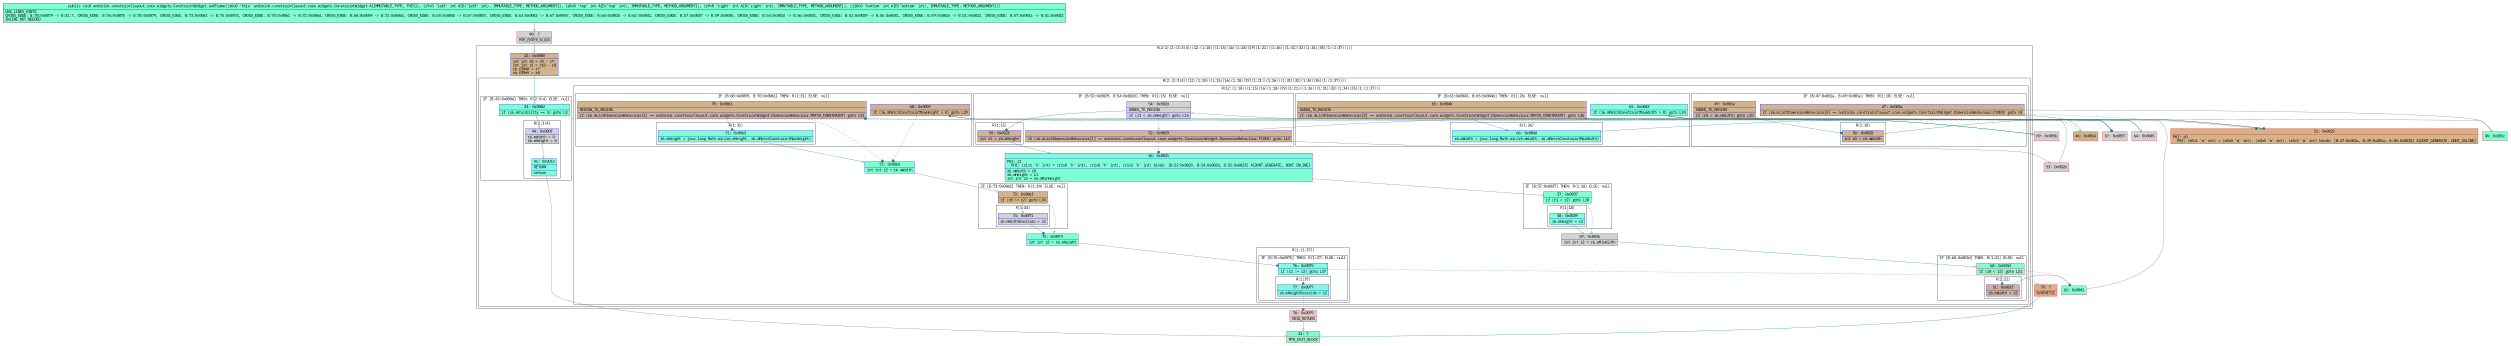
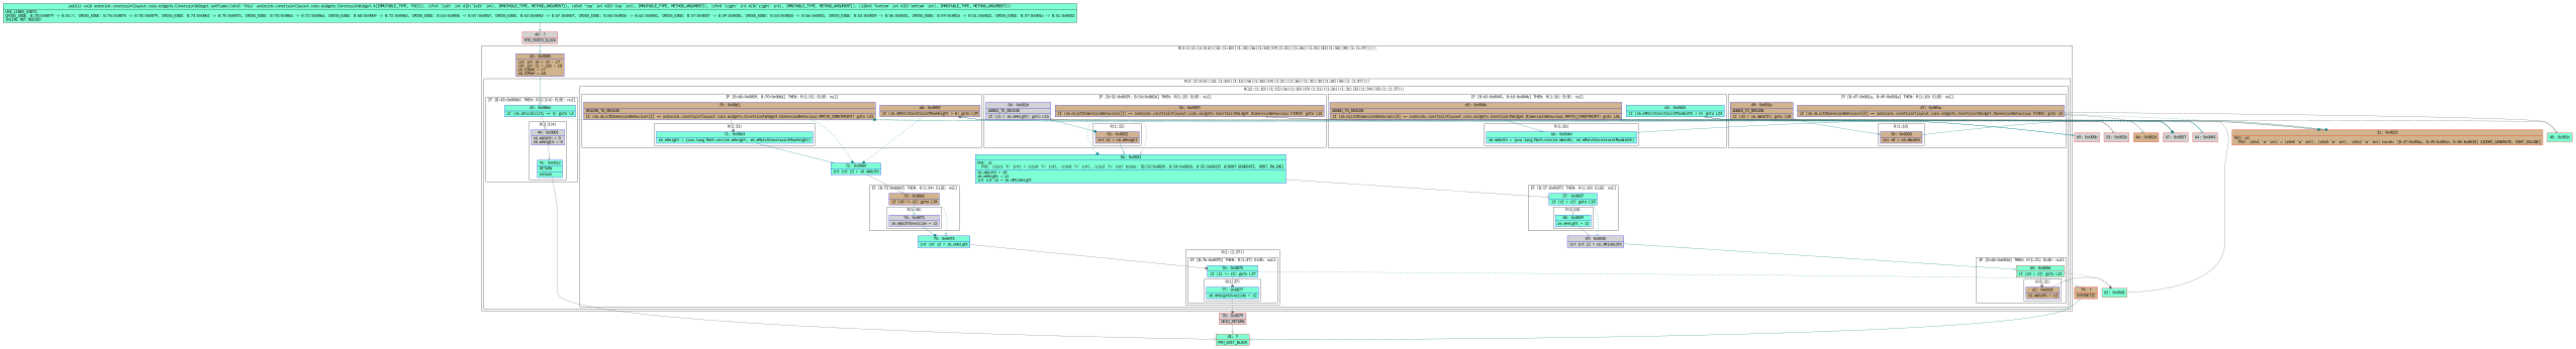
  digraph {
    fontname="IBM Plex Mono"
    node [color=blue fillcolor=aquamarine fontname="IBM Plex Mono" shape=record style=filled]
    edge [arrowhead=onormal color=teal fontname="IBM Plex Mono"]
    n1 [fillcolor=lightgrey label="{44\:\ 0x000f|r6.mWidth = 0\lr6.mHeight = 0\l}"]
    n2 [label="{45\:\ 0x0013|RETURN\l|return\l}"]
    n3 [label="{43\:\ 0x000d|if (r6.mVisibility == 5) goto L3\l}"]
    n4 [fillcolor=tan label="{50\:\ 0x0020|int r0 = r6.mWidth\l}"]
    n5 [fillcolor=tan label="{47\:\ 0x001a|if (r6.mListDimensionBehaviors[0] == androidx.constraintlayout.core.widgets.ConstraintWidget.DimensionBehaviour.FIXED) goto L8\l}"]
    n6 [fillcolor=tan label="{49\:\ 0x001e|ADDED_TO_REGION\l|if (r0 \< r6.mWidth) goto L10\l}"]
    n7 [fillcolor=tan label="{55\:\ 0x002f|int r1 = r6.mHeight\l}"]
    n8 [fillcolor=tan label="{52\:\ 0x0029|if (r6.mListDimensionBehaviors[1] == androidx.constraintlayout.core.widgets.ConstraintWidget.DimensionBehaviour.FIXED) goto L13\l}"]
    n9 [fillcolor=lightgrey label="{54\:\ 0x002d|ADDED_TO_REGION\l|if (r1 \< r6.mHeight) goto L15\l}"]
    n10 [label="{58\:\ 0x0039|r6.mHeight = r2\l}"]
    n11 [label="{57\:\ 0x0037|if (r1 \< r2) goto L18\l}"]
    n12 [fillcolor=tan label="{61\:\ 0x003f|r6.mWidth = r2\l}"]
    n13 [color=red label="{60\:\ 0x003d|if (r0 \< r2) goto L21\l}"]
    n14 [label="{66\:\ 0x004d|r6.mWidth = java.lang.Math.min(r6.mWidth, r6.mMatchConstraintMaxWidth)\l}"]
    n15 [label="{63\:\ 0x0043|if (r6.mMatchConstraintMaxWidth \> 0) goto L24\l}"]
    n16 [fillcolor=tan label="{65\:\ 0x004b|ADDED_TO_REGION\l|if (r6.mListDimensionBehaviors[0] == androidx.constraintlayout.core.widgets.ConstraintWidget.DimensionBehaviour.MATCH_CONSTRAINT) goto L26\l}"]
    n17 [label="{71\:\ 0x0063|r6.mHeight = java.lang.Math.min(r6.mHeight, r6.mMatchConstraintMaxHeight)\l}"]
    n18 [fillcolor=tan label="{68\:\ 0x0059|if (r6.mMatchConstraintMaxHeight \> 0) goto L29\l}"]
    n19 [fillcolor=tan label="{70\:\ 0x0061|REGION_TO_REGION\l|if (r6.mListDimensionBehaviors[1] == androidx.constraintlayout.core.widgets.ConstraintWidget.DimensionBehaviour.MATCH_CONSTRAINT) goto L31\l}"]
    n20 [fillcolor=lightgrey label="{74\:\ 0x0071|r6.mWidthOverride = r2\l}"]
    n21 [fillcolor=tan label="{73\:\ 0x006f|if (r0 != r2) goto L34\l}"]
    n22 [label="{77\:\ 0x0077|r6.mHeightOverride = r2\l}"]
    n23 [label="{76\:\ 0x0075|if (r1 != r2) goto L37\l}"]
    n24 [label="{56\:\ 0x0031|PHI: r1 \l  PHI: (r1v1 'h' int) = (r1v0 'h' int), (r1v0 'h' int), (r1v2 'h' int) binds: [B:52:0x0029, B:54:0x002d, B:55:0x002f] A[DONT_GENERATE, DONT_INLINE]\l|r6.mWidth = r0\lr6.mHeight = r1\lint int r2 = r6.mMinHeight\l}"]
    n25 [fillcolor=lightgrey label="{59\:\ 0x003b|int int r2 = r6.mMinWidth\l}"]
    n26 [label="{72\:\ 0x006d|int int r2 = r6.mWidth\l}"]
    n27 [label="{75\:\ 0x0073|int int r2 = r6.mHeight\l}"]
    n28 [fillcolor=tan label="{42\:\ 0x0000|int int r0 = r9 \- r7\lint int r1 = r10 \- r8\lr6.f38mX = r7\lr6.f39mY = r8\l}"]
    n29 [color=red label="{41\:\ ?|MTH_EXIT_BLOCK\l}"]
    n30 [color=red fillcolor=tan label="{46\:\ 0x0014}"]
    n31 [color=red fillcolor=tan label="{51\:\ 0x0022|PHI: r0 \l  PHI: (r0v1 'w' int) = (r0v0 'w' int), (r0v0 'w' int), (r0v2 'w' int) binds: [B:47:0x001a, B:49:0x001e, B:50:0x0020] A[DONT_GENERATE, DONT_INLINE]\l}"]
    n32 [color=red label="{48\:\ 0x001c}"]
    n33 [color=red fillcolor=lightgrey label="{53\:\ 0x002b}"]
    n34 [color=red label="{62\:\ 0x0041}"]
    n35 [color=red fillcolor=lightgrey label="{67\:\ 0x0057}"]
    n36 [color=red fillcolor=lightgrey label="{64\:\ 0x0045}"]
    n37 [color=red fillcolor=lightgrey label="{69\:\ 0x005b}"]
    n38 [color=red fillcolor=lightgrey label="{78\:\ 0x0079|ORIG_RETURN\l}"]
    n39 [color=red fillcolor=tan label="{79\:\ ?|SYNTHETIC\l}"]
    n40 [color=red fillcolor=lightgrey label="{40\:\ ?|MTH_ENTER_BLOCK\l}"]
    n41 [label="{public void androidx.constraintlayout.core.widgets.ConstraintWidget.setFrame((r6v0 'this' androidx.constraintlayout.core.widgets.ConstraintWidget A[IMMUTABLE_TYPE, THIS]), (r7v0 'left' int A[D('left' int), IMMUTABLE_TYPE, METHOD_ARGUMENT]), (r8v0 'top' int A[D('top' int), IMMUTABLE_TYPE, METHOD_ARGUMENT]), (r9v0 'right' int A[D('right' int), IMMUTABLE_TYPE, METHOD_ARGUMENT]), (r10v0 'bottom' int A[D('bottom' int), IMMUTABLE_TYPE, METHOD_ARGUMENT]))  | USE_LINES_HINTS\lCROSS_EDGE: B:78:0x0079 \-\> B:41:?, CROSS_EDGE: B:76:0x0075 \-\> B:78:0x0079, CROSS_EDGE: B:73:0x006f \-\> B:75:0x0073, CROSS_EDGE: B:70:0x0061 \-\> B:72:0x006d, CROSS_EDGE: B:68:0x0059 \-\> B:72:0x006d, CROSS_EDGE: B:65:0x004b \-\> B:67:0x0057, CROSS_EDGE: B:63:0x0043 \-\> B:67:0x0057, CROSS_EDGE: B:60:0x003d \-\> B:62:0x0041, CROSS_EDGE: B:57:0x0037 \-\> B:59:0x003b, CROSS_EDGE: B:54:0x002d \-\> B:56:0x0031, CROSS_EDGE: B:52:0x0029 \-\> B:56:0x0031, CROSS_EDGE: B:49:0x001e \-\> B:51:0x0022, CROSS_EDGE: B:47:0x001a \-\> B:51:0x0022\lINLINE_NOT_NEEDED\l}" color=""]
    subgraph cluster_1 {
      label="R(2:1|(2:(2:3|4)|(12:(1:10)|(1:15)|16|(1:18)|19|(1:21)|(1:26)|(1:31)|32|(1:34)|35|(1:(1:37)))))"
      n28
      subgraph cluster_2 {
        label="R(2:(2:3|4)|(12:(1:10)|(1:15)|16|(1:18)|19|(1:21)|(1:26)|(1:31)|32|(1:34)|35|(1:(1:37))))"
        subgraph cluster_3 {
          label="IF [B:43:0x000d] THEN: R(2:3|4) ELSE: null"
          n3
          subgraph cluster_4 {
            label="R(2:3|4)"
            n1
            n2
          }
        }
        subgraph cluster_5 {
          label="R(12:(1:10)|(1:15)|16|(1:18)|19|(1:21)|(1:26)|(1:31)|32|(1:34)|35|(1:(1:37)))"
          n24
          n25
          n26
          n27
          subgraph cluster_6 {
            label="IF [B:47:0x001a, B:49:0x001e] THEN: R(1:10) ELSE: null"
            n5
            n6
            subgraph cluster_7 {
              label="R(1:10)"
              n4
            }
          }
          subgraph cluster_8 {
            label="IF [B:52:0x0029, B:54:0x002d] THEN: R(1:15) ELSE: null"
            n8
            n9
            subgraph cluster_9 {
              label="R(1:15)"
              n7
            }
          }
          subgraph cluster_10 {
            label="IF [B:57:0x0037] THEN: R(1:18) ELSE: null"
            n11
            subgraph cluster_11 {
              label="R(1:18)"
              n10
            }
          }
          subgraph cluster_12 {
            label="IF [B:60:0x003d] THEN: R(1:21) ELSE: null"
            n13
            subgraph cluster_13 {
              label="R(1:21)"
              n12
            }
          }
          subgraph cluster_14 {
            label="IF [B:63:0x0043, B:65:0x004b] THEN: R(1:26) ELSE: null"
            n15
            n16
            subgraph cluster_15 {
              label="R(1:26)"
              n14
            }
          }
          subgraph cluster_16 {
            label="IF [B:68:0x0059, B:70:0x0061] THEN: R(1:31) ELSE: null"
            n18
            n19
            subgraph cluster_17 {
              label="R(1:31)"
              n17
            }
          }
          subgraph cluster_18 {
            label="IF [B:73:0x006f] THEN: R(1:34) ELSE: null"
            n21
            subgraph cluster_19 {
              label="R(1:34)"
              n20
            }
          }
          subgraph cluster_20 {
            label="R(1:(1:37))"
            subgraph cluster_21 {
              label="IF [B:76:0x0075] THEN: R(1:37) ELSE: null"
              n23
              subgraph cluster_22 {
                label="R(1:37)"
                n22
              }
            }
          }
        }
      }
    }
    n1 -> n2 [color=gray40]
    n2 -> n29 [arrowhead=odot color=gray40]
    n3 -> n1 [color=gray40]
    n3 -> n30 [arrowhead=odot style=dashed]
    n4 -> n31 [arrowhead=box]
    n5 -> n31 [arrowhead=box style=dashed]
    n5 -> n32 [arrowhead=odot color=gray40]
-   n6 -> n4 [arrowhead=box]
+   n6 -> n4
    n6 -> n31 [color=gray40 style=dashed]
    n7 -> n24
    n8 -> n24 [arrowhead=box style=dashed]
    n8 -> n33 [arrowhead=odot color=gray40]
    n9 -> n7 [arrowhead=box]
-   n9 -> n8 [color=gray40 style=dashed]
+   n9 -> n24 [color=gray40 style=dashed]
    n10 -> n25 [arrowhead=odot color=gray40]
    n11 -> n10 [color=gray40 style=dashed]
    n11 -> n25 [arrowhead=odot style=dashed]
    n12 -> n34 [color=gray40]
    n13 -> n12 [arrowhead=box color=gray40]
    n13 -> n34 [arrowhead=box color=gray40 style=dashed]
    n14 -> n35 [arrowhead=odot]
    n15 -> n35 [style=dashed]
    n15 -> n36 [arrowhead=odot]
    n16 -> n14
    n16 -> n35 [arrowhead=box style=dashed]
    n17 -> n26
    n18 -> n26 [arrowhead=box style=dashed]
    n18 -> n37
    n19 -> n17 [arrowhead=box color=gray40]
    n19 -> n26 [arrowhead=box style=dashed]
    n20 -> n27 [arrowhead=box]
    n21 -> n20 [arrowhead=odot]
    n21 -> n27 [style=dashed]
    n22 -> n38 [arrowhead=box color=gray40 style=dashed]
    n23 -> n22 [arrowhead=box color=gray40]
    n23 -> n39 [arrowhead=odot style=dashed]
    n24 -> n11 [arrowhead=odot color=gray40]
    n25 -> n13
    n26 -> n21 [arrowhead=odot color=gray40]
    n27 -> n23 [arrowhead=box color=gray40]
    n28 -> n3 [arrowhead=odot]
    n30 -> n5 [arrowhead=odot color=gray40]
    n31 -> n8 [color=gray40]
    n32 -> n6 [color=gray40]
    n33 -> n9 [arrowhead=odot color=gray40]
    n34 -> n15 [color=gray40]
    n35 -> n18 [arrowhead=box color=gray40]
    n36 -> n16 [arrowhead=odot]
    n37 -> n19 [arrowhead=box]
    n38 -> n29 [color=gray40]
    n39 -> n29 [arrowhead=odot]
    n40 -> n28
    n41 -> n40
  }
